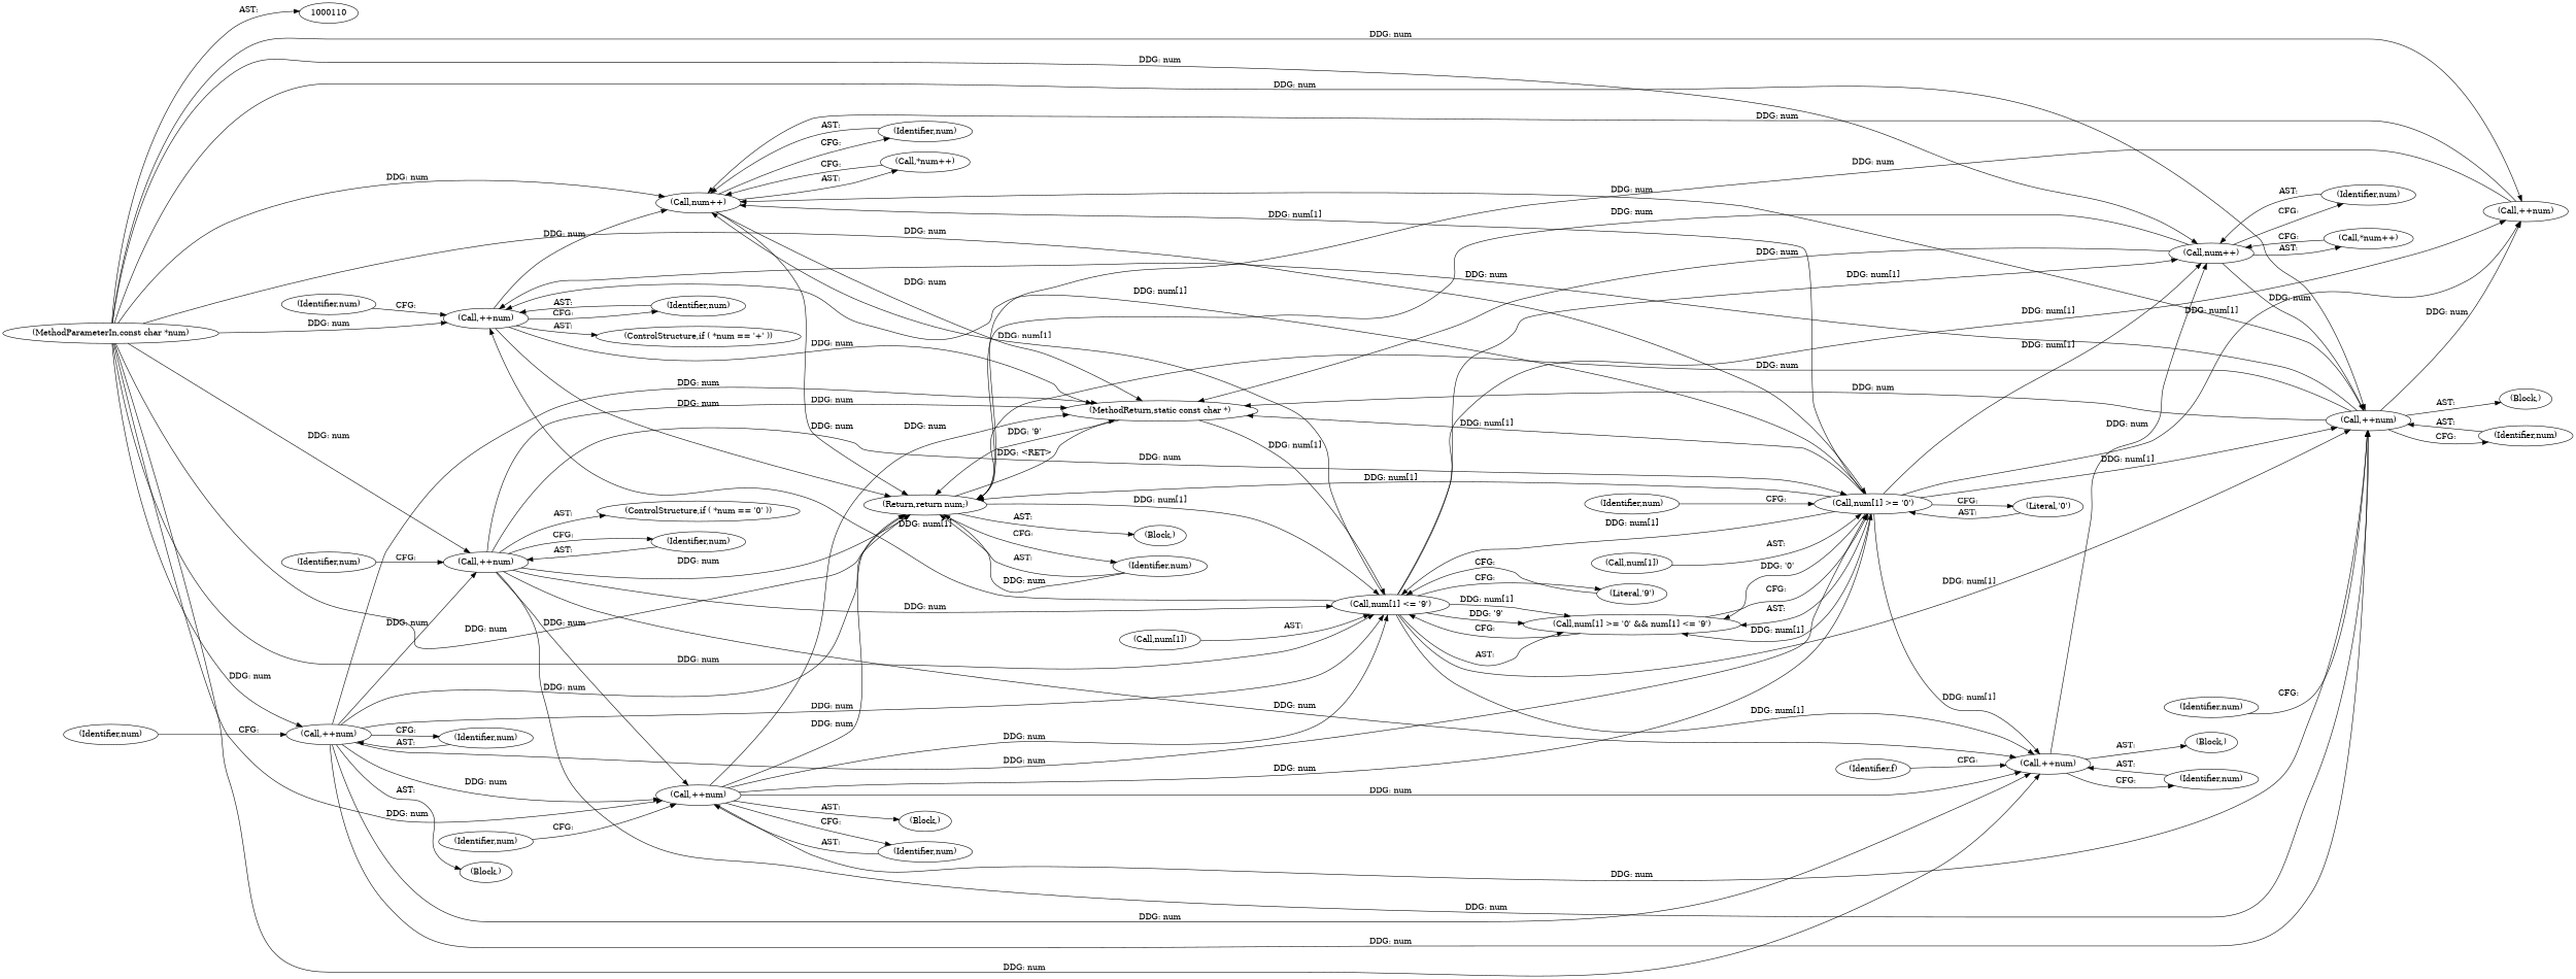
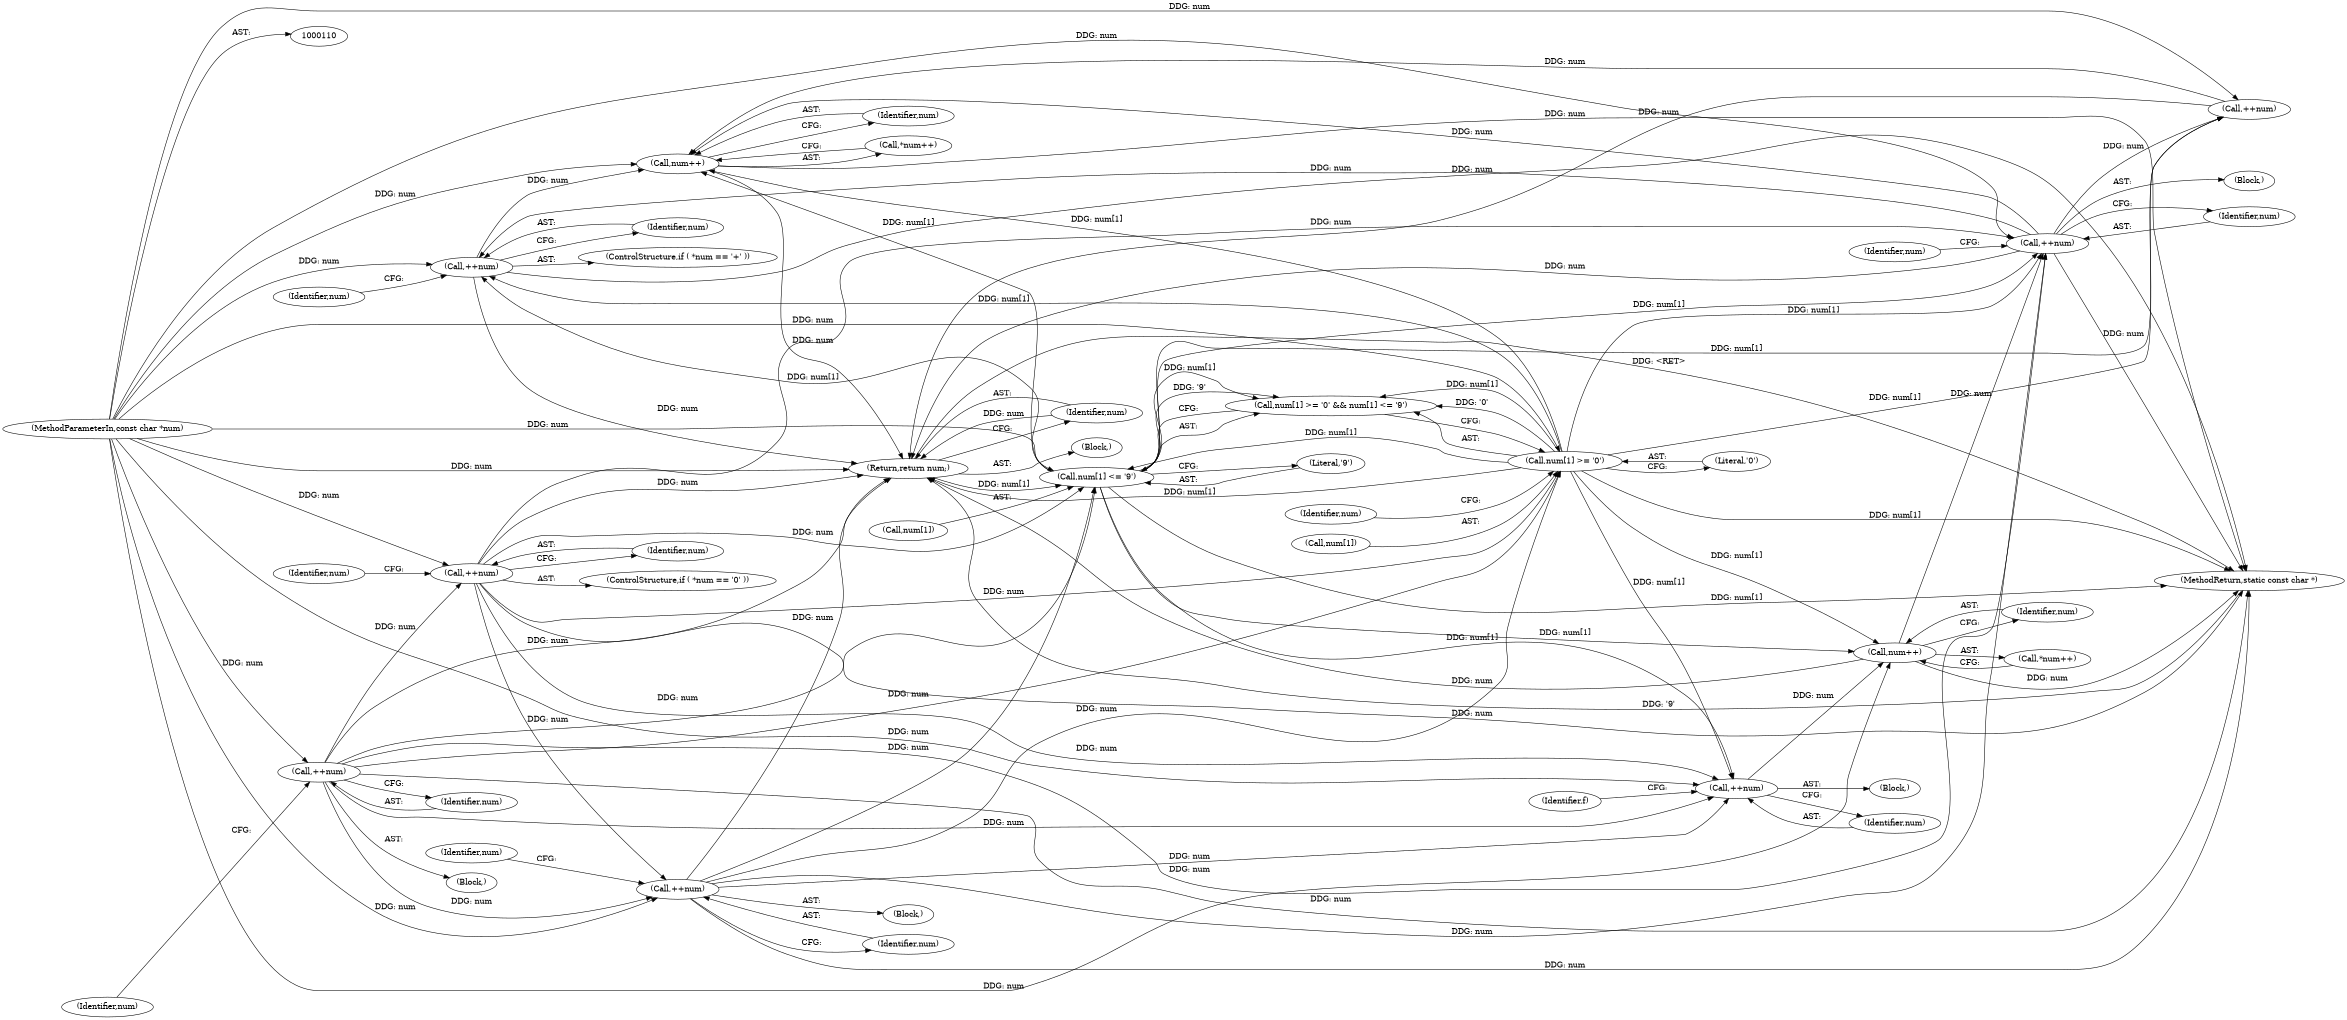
  digraph {
    rankdir=LR
    n1 [label="(Call,++num)"]
    n2 [label="(Call,num++)"]
    n3 [label="(Return,return num;)"]
    n4 [label="(MethodReturn,static const char *)"]
    n5 [label="(Identifier,num)"]
    n6 [label="(ControlStructure,if ( *num == '+' ))"]
    n7 [label="(Identifier,num)"]
    n8 [label="(Call,*num++)"]
    n9 [label="(Call,num[1] <= '9')"]
    n10 [label="(Identifier,num)"]
    n11 [label="(Block,)"]
    n12 [label="(Call,++num)"]
    n13 [label="(Identifier,num)"]
    n14 [label="(Call,++num)"]
    n15 [label="(Block,)"]
    n16 [label="(Call,num++)"]
    n17 [label="(Call,*num++)"]
    n18 [label="(Identifier,num)"]
    n19 [label="(Call,++num)"]
    n20 [label="(Block,)"]
    n21 [label="(Identifier,num)"]
    n22 [label="(Call,++num)"]
    n23 [label="(Call,++num)"]
    n24 [label="(Call,num[1] >= '0')"]
    n25 [label="(ControlStructure,if ( *num == '0' ))"]
    n26 [label="(Identifier,num)"]
    n27 [label="(Block,)"]
    n28 [label="(Identifier,num)"]
    n29 [label="(Literal,'9')"]
    n30 [label="(Call,num[1] >= '0' && num[1] <= '9')"]
    n31 [label="(Literal,'0')"]
    n32 [label="(Call,++num)"]
    n33 [label="(Block,)"]
    n34 [label="(Identifier,num)"]
    n35 [label="(MethodParameterIn,const char *num)"]
    1000110
    n37 [label="(Call,num[1])"]
    n38 [label="(Call,num[1])"]
    n39 [label="(Identifier,num)"]
    n40 [label="(Identifier,num)"]
    n41 [label="(Identifier,num)"]
    n42 [label="(Identifier,num)"]
    n43 [label="(Identifier,num)"]
    n44 [label="(Identifier,num)"]
    n45 [label="(Identifier,f)"]
    n1 -> n2 [label="DDG: num"]
    n1 -> n3 [label="DDG: num"]
    n1 -> n4 [label="DDG: num"]
    n1 -> n5 [label="CFG: "]
    n1 -> n6 [label="AST: "]
    n2 -> n3 [label="DDG: num"]
    n2 -> n4 [label="DDG: num"]
    n2 -> n7 [label="CFG: "]
    n2 -> n8 [label="AST: "]
    n3 -> n4 [label="DDG: <RET>"]
    n3 -> n9 [label="DDG: num[1]"]
    n3 -> n10 [label="CFG: "]
    n3 -> n11 [label="AST: "]
    n4 -> n3 [label="DDG: '9'"]
    n5 -> n1 [label="AST: "]
    n7 -> n2 [label="AST: "]
    n8 -> n2 [label="CFG: "]
    n9 -> n1 [label="DDG: num[1]"]
    n9 -> n2 [label="DDG: num[1]"]
-   n4 -> n9 [label="DDG: num[1]"]
+   n9 -> n4 [label="DDG: num[1]"]
    n9 -> n12 [label="DDG: num[1]"]
    n9 -> n14 [label="DDG: num[1]"]
    n9 -> n16 [label="DDG: num[1]"]
    n9 -> n19 [label="DDG: num[1]"]
    n9 -> n29 [label="CFG: "]
    n9 -> n30 [label="AST: "]
    n9 -> n30 [label="DDG: num[1]"]
    n9 -> n30 [label="DDG: '9'"]
    n10 -> n3 [label="AST: "]
    n10 -> n3 [label="DDG: num"]
    n12 -> n1 [label="DDG: num"]
    n12 -> n2 [label="DDG: num"]
    n12 -> n3 [label="DDG: num"]
    n12 -> n4 [label="DDG: num"]
    n12 -> n13 [label="CFG: "]
    n12 -> n14 [label="DDG: num"]
    n12 -> n15 [label="AST: "]
    n13 -> n12 [label="AST: "]
    n14 -> n2 [label="DDG: num"]
    n14 -> n3 [label="DDG: num"]
    n16 -> n3 [label="DDG: num"]
    n16 -> n4 [label="DDG: num"]
    n16 -> n12 [label="DDG: num"]
    n16 -> n17 [label="AST: "]
    n16 -> n18 [label="CFG: "]
    n17 -> n16 [label="CFG: "]
    n18 -> n16 [label="AST: "]
    n19 -> n16 [label="DDG: num"]
    n19 -> n20 [label="AST: "]
    n19 -> n21 [label="CFG: "]
    n21 -> n19 [label="AST: "]
    n22 -> n3 [label="DDG: num"]
    n22 -> n4 [label="DDG: num"]
    n22 -> n9 [label="DDG: num"]
    n22 -> n12 [label="DDG: num"]
    n22 -> n19 [label="DDG: num"]
    n22 -> n23 [label="DDG: num"]
    n22 -> n24 [label="DDG: num"]
    n22 -> n25 [label="AST: "]
    n22 -> n26 [label="CFG: "]
    n23 -> n3 [label="DDG: num"]
    n23 -> n4 [label="DDG: num"]
    n23 -> n9 [label="DDG: num"]
    n23 -> n12 [label="DDG: num"]
    n23 -> n19 [label="DDG: num"]
    n23 -> n24 [label="DDG: num"]
    n23 -> n27 [label="AST: "]
    n23 -> n28 [label="CFG: "]
    n24 -> n1 [label="DDG: num[1]"]
    n24 -> n2 [label="DDG: num[1]"]
    n24 -> n3 [label="DDG: num[1]"]
    n24 -> n4 [label="DDG: num[1]"]
    n24 -> n9 [label="DDG: num[1]"]
    n24 -> n12 [label="DDG: num[1]"]
    n24 -> n14 [label="DDG: num[1]"]
    n24 -> n16 [label="DDG: num[1]"]
    n24 -> n19 [label="DDG: num[1]"]
    n24 -> n30 [label="AST: "]
    n24 -> n30 [label="DDG: num[1]"]
    n24 -> n30 [label="DDG: '0'"]
    n24 -> n31 [label="CFG: "]
    n26 -> n22 [label="AST: "]
    n28 -> n23 [label="AST: "]
-   n29 -> n9 [label="CFG: "]
+   n29 -> n9 [label="AST: "]
    n30 -> n9 [label="CFG: "]
    n30 -> n24 [label="CFG: "]
    n31 -> n24 [label="AST: "]
    n32 -> n3 [label="DDG: num"]
    n32 -> n4 [label="DDG: num"]
    n32 -> n9 [label="DDG: num"]
    n32 -> n12 [label="DDG: num"]
    n32 -> n19 [label="DDG: num"]
    n32 -> n22 [label="DDG: num"]
    n32 -> n23 [label="DDG: num"]
    n32 -> n24 [label="DDG: num"]
    n32 -> n33 [label="AST: "]
    n32 -> n34 [label="CFG: "]
    n34 -> n32 [label="AST: "]
    n35 -> n1 [label="DDG: num"]
    n35 -> n2 [label="DDG: num"]
    n35 -> n3 [label="DDG: num"]
    n35 -> n9 [label="DDG: num"]
    n35 -> n12 [label="DDG: num"]
    n35 -> n14 [label="DDG: num"]
    n35 -> n16 [label="DDG: num"]
    n35 -> n19 [label="DDG: num"]
    n35 -> n22 [label="DDG: num"]
    n35 -> n23 [label="DDG: num"]
    n35 -> n24 [label="DDG: num"]
    n35 -> n32 [label="DDG: num"]
    n35 -> 1000110 [label="AST: "]
    n37 -> n9 [label="AST: "]
    n38 -> n24 [label="AST: "]
    n39 -> n12 [label="CFG: "]
    n40 -> n23 [label="CFG: "]
    n41 -> n24 [label="CFG: "]
    n42 -> n22 [label="CFG: "]
    n43 -> n1 [label="CFG: "]
    n44 -> n32 [label="CFG: "]
    n45 -> n19 [label="CFG: "]
  }
